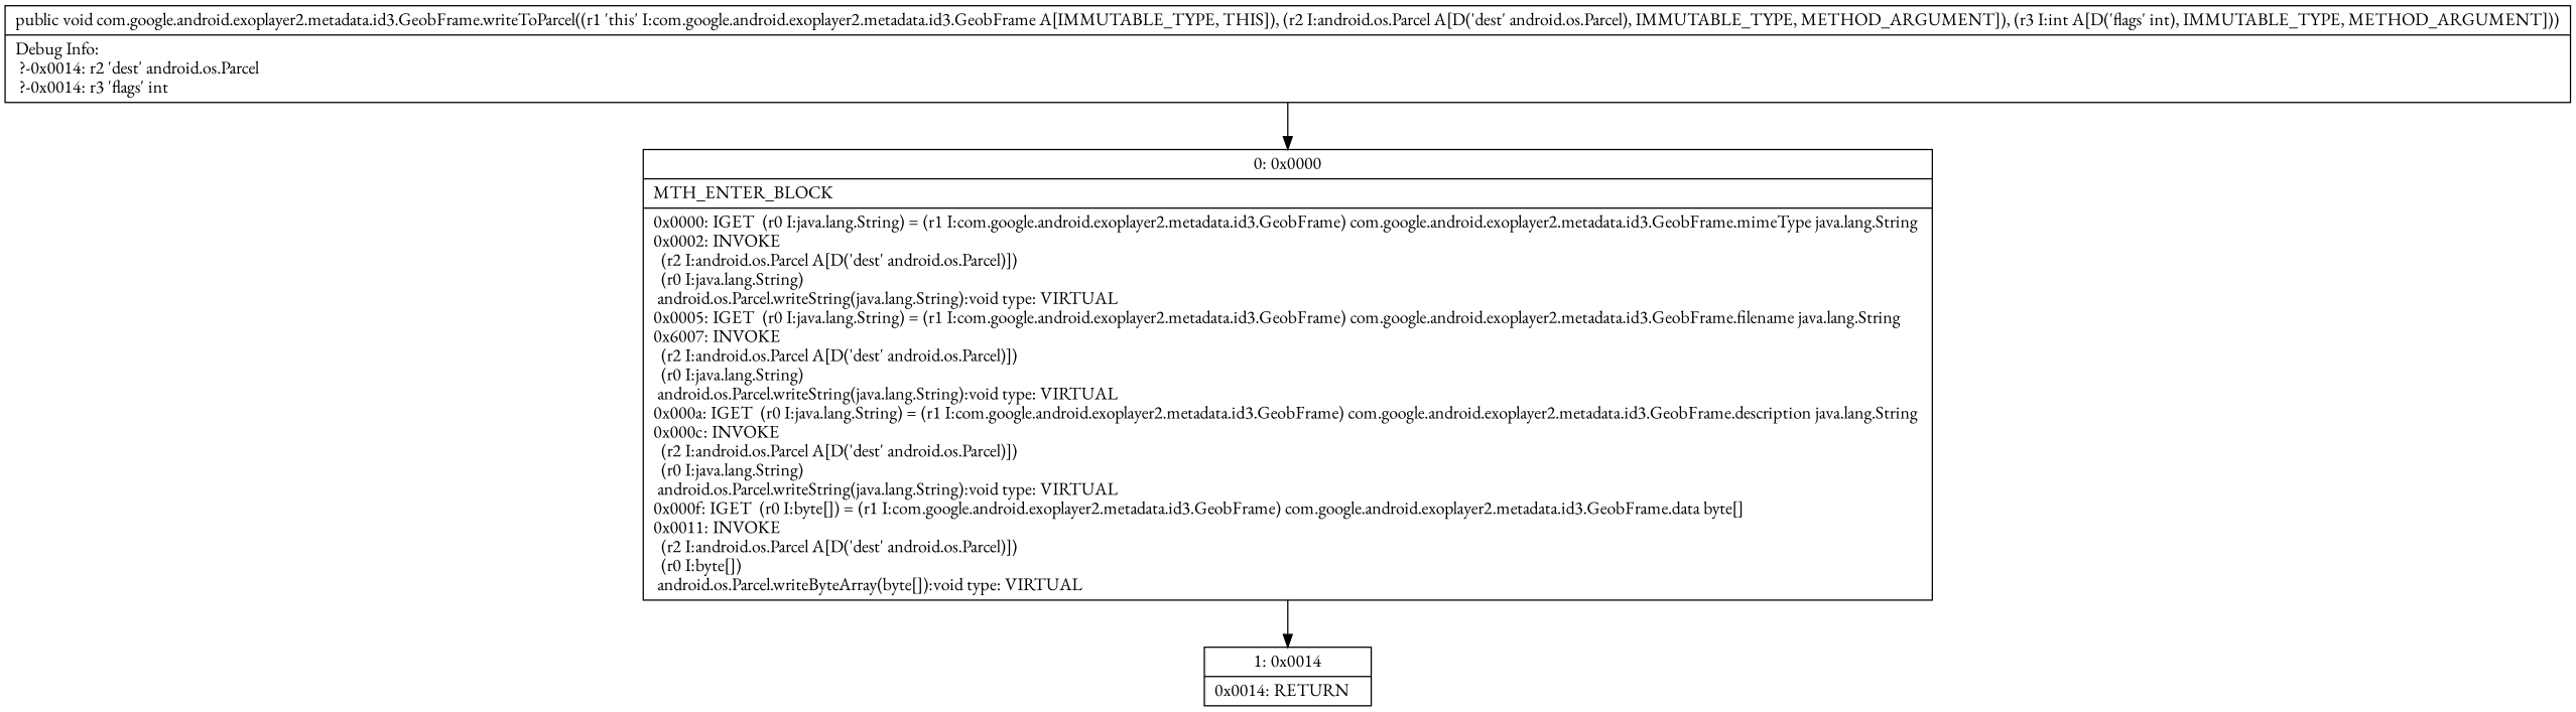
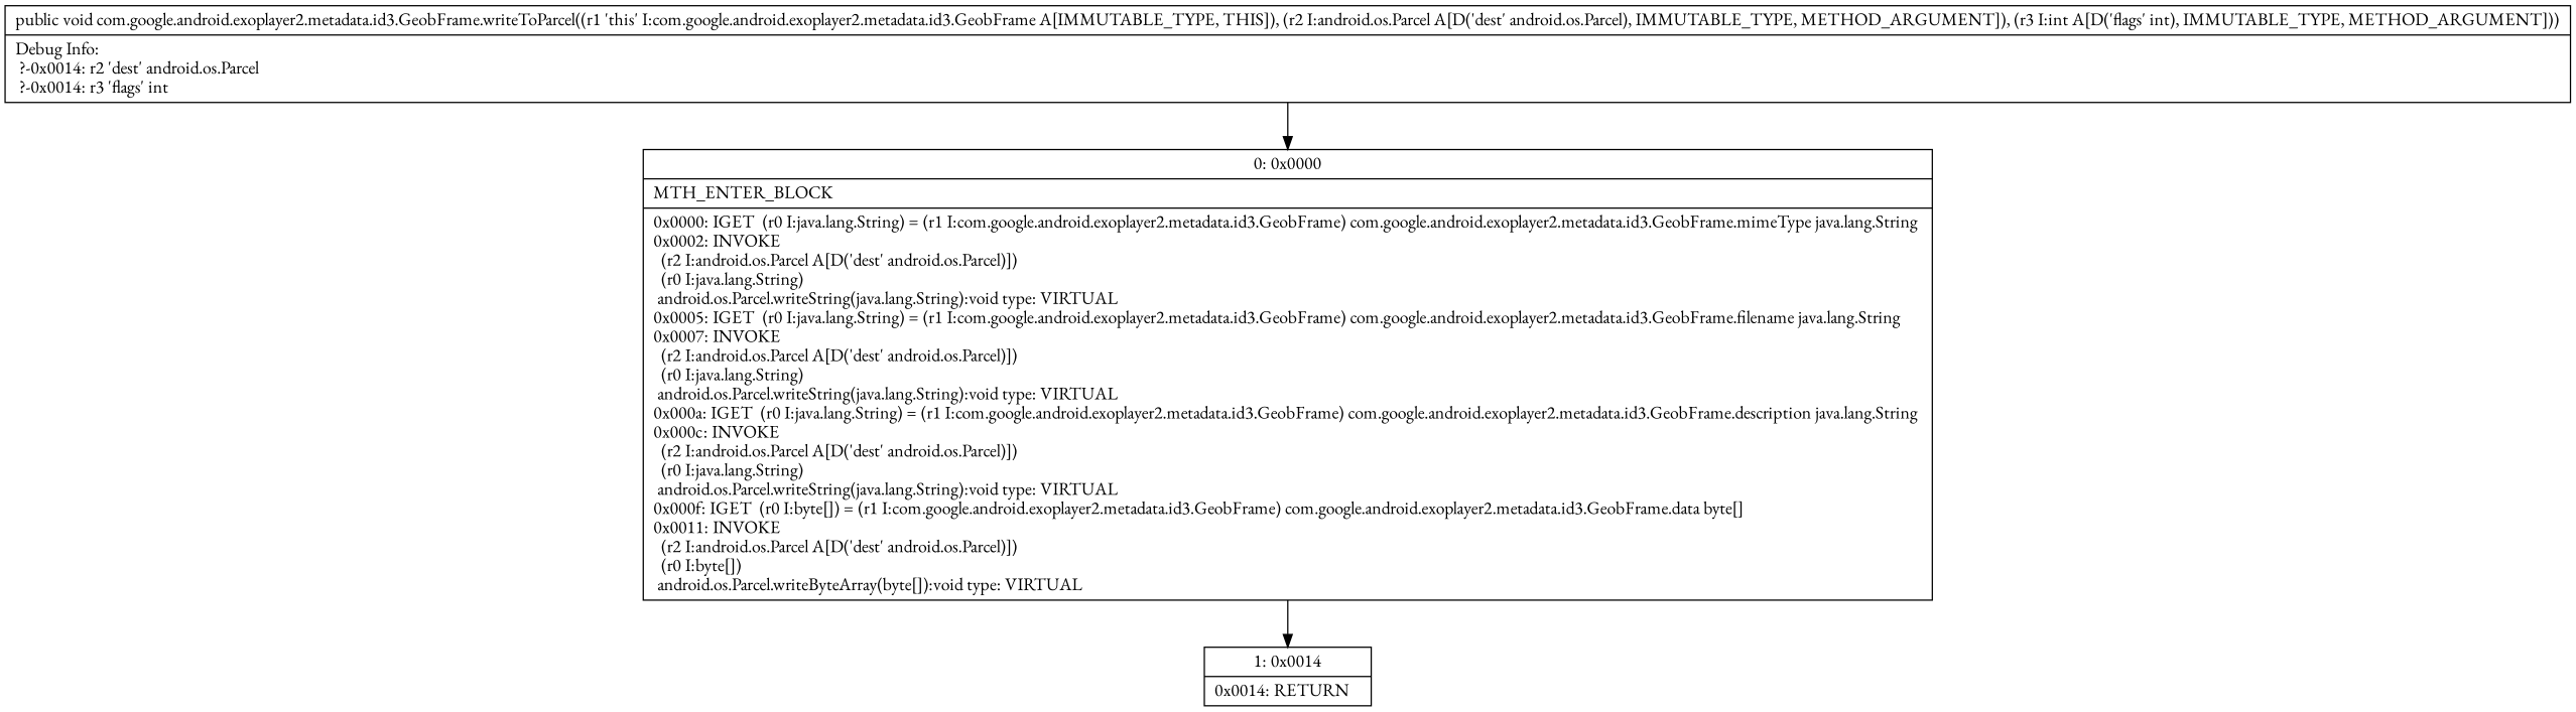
  digraph {
    fontname="EB Garamond"
    node [shape=record fontname="EB Garamond"]
    edge [fontname="EB Garamond"]
-   n1 [label="{0\:\ 0x0000|MTH_ENTER_BLOCK\l|0x0000: IGET  (r0 I:java.lang.String) = (r1 I:com.google.android.exoplayer2.metadata.id3.GeobFrame) com.google.android.exoplayer2.metadata.id3.GeobFrame.mimeType java.lang.String \l0x0002: INVOKE  \l  (r2 I:android.os.Parcel A[D('dest' android.os.Parcel)])\l  (r0 I:java.lang.String)\l android.os.Parcel.writeString(java.lang.String):void type: VIRTUAL \l0x0005: IGET  (r0 I:java.lang.String) = (r1 I:com.google.android.exoplayer2.metadata.id3.GeobFrame) com.google.android.exoplayer2.metadata.id3.GeobFrame.filename java.lang.String \l0x6007: INVOKE  \l  (r2 I:android.os.Parcel A[D('dest' android.os.Parcel)])\l  (r0 I:java.lang.String)\l android.os.Parcel.writeString(java.lang.String):void type: VIRTUAL \l0x000a: IGET  (r0 I:java.lang.String) = (r1 I:com.google.android.exoplayer2.metadata.id3.GeobFrame) com.google.android.exoplayer2.metadata.id3.GeobFrame.description java.lang.String \l0x000c: INVOKE  \l  (r2 I:android.os.Parcel A[D('dest' android.os.Parcel)])\l  (r0 I:java.lang.String)\l android.os.Parcel.writeString(java.lang.String):void type: VIRTUAL \l0x000f: IGET  (r0 I:byte[]) = (r1 I:com.google.android.exoplayer2.metadata.id3.GeobFrame) com.google.android.exoplayer2.metadata.id3.GeobFrame.data byte[] \l0x0011: INVOKE  \l  (r2 I:android.os.Parcel A[D('dest' android.os.Parcel)])\l  (r0 I:byte[])\l android.os.Parcel.writeByteArray(byte[]):void type: VIRTUAL \l}"]
+   n1 [label="{0\:\ 0x0000|MTH_ENTER_BLOCK\l|0x0000: IGET  (r0 I:java.lang.String) = (r1 I:com.google.android.exoplayer2.metadata.id3.GeobFrame) com.google.android.exoplayer2.metadata.id3.GeobFrame.mimeType java.lang.String \l0x0002: INVOKE  \l  (r2 I:android.os.Parcel A[D('dest' android.os.Parcel)])\l  (r0 I:java.lang.String)\l android.os.Parcel.writeString(java.lang.String):void type: VIRTUAL \l0x0005: IGET  (r0 I:java.lang.String) = (r1 I:com.google.android.exoplayer2.metadata.id3.GeobFrame) com.google.android.exoplayer2.metadata.id3.GeobFrame.filename java.lang.String \l0x0007: INVOKE  \l  (r2 I:android.os.Parcel A[D('dest' android.os.Parcel)])\l  (r0 I:java.lang.String)\l android.os.Parcel.writeString(java.lang.String):void type: VIRTUAL \l0x000a: IGET  (r0 I:java.lang.String) = (r1 I:com.google.android.exoplayer2.metadata.id3.GeobFrame) com.google.android.exoplayer2.metadata.id3.GeobFrame.description java.lang.String \l0x000c: INVOKE  \l  (r2 I:android.os.Parcel A[D('dest' android.os.Parcel)])\l  (r0 I:java.lang.String)\l android.os.Parcel.writeString(java.lang.String):void type: VIRTUAL \l0x000f: IGET  (r0 I:byte[]) = (r1 I:com.google.android.exoplayer2.metadata.id3.GeobFrame) com.google.android.exoplayer2.metadata.id3.GeobFrame.data byte[] \l0x0011: INVOKE  \l  (r2 I:android.os.Parcel A[D('dest' android.os.Parcel)])\l  (r0 I:byte[])\l android.os.Parcel.writeByteArray(byte[]):void type: VIRTUAL \l}"]
    n2 [label="{1\:\ 0x0014|0x0014: RETURN   \l}"]
    n3 [label="{public void com.google.android.exoplayer2.metadata.id3.GeobFrame.writeToParcel((r1 'this' I:com.google.android.exoplayer2.metadata.id3.GeobFrame A[IMMUTABLE_TYPE, THIS]), (r2 I:android.os.Parcel A[D('dest' android.os.Parcel), IMMUTABLE_TYPE, METHOD_ARGUMENT]), (r3 I:int A[D('flags' int), IMMUTABLE_TYPE, METHOD_ARGUMENT]))  | Debug Info:\l  ?\-0x0014: r2 'dest' android.os.Parcel\l  ?\-0x0014: r3 'flags' int\l}"]
    n1 -> n2
    n3 -> n1
  }
